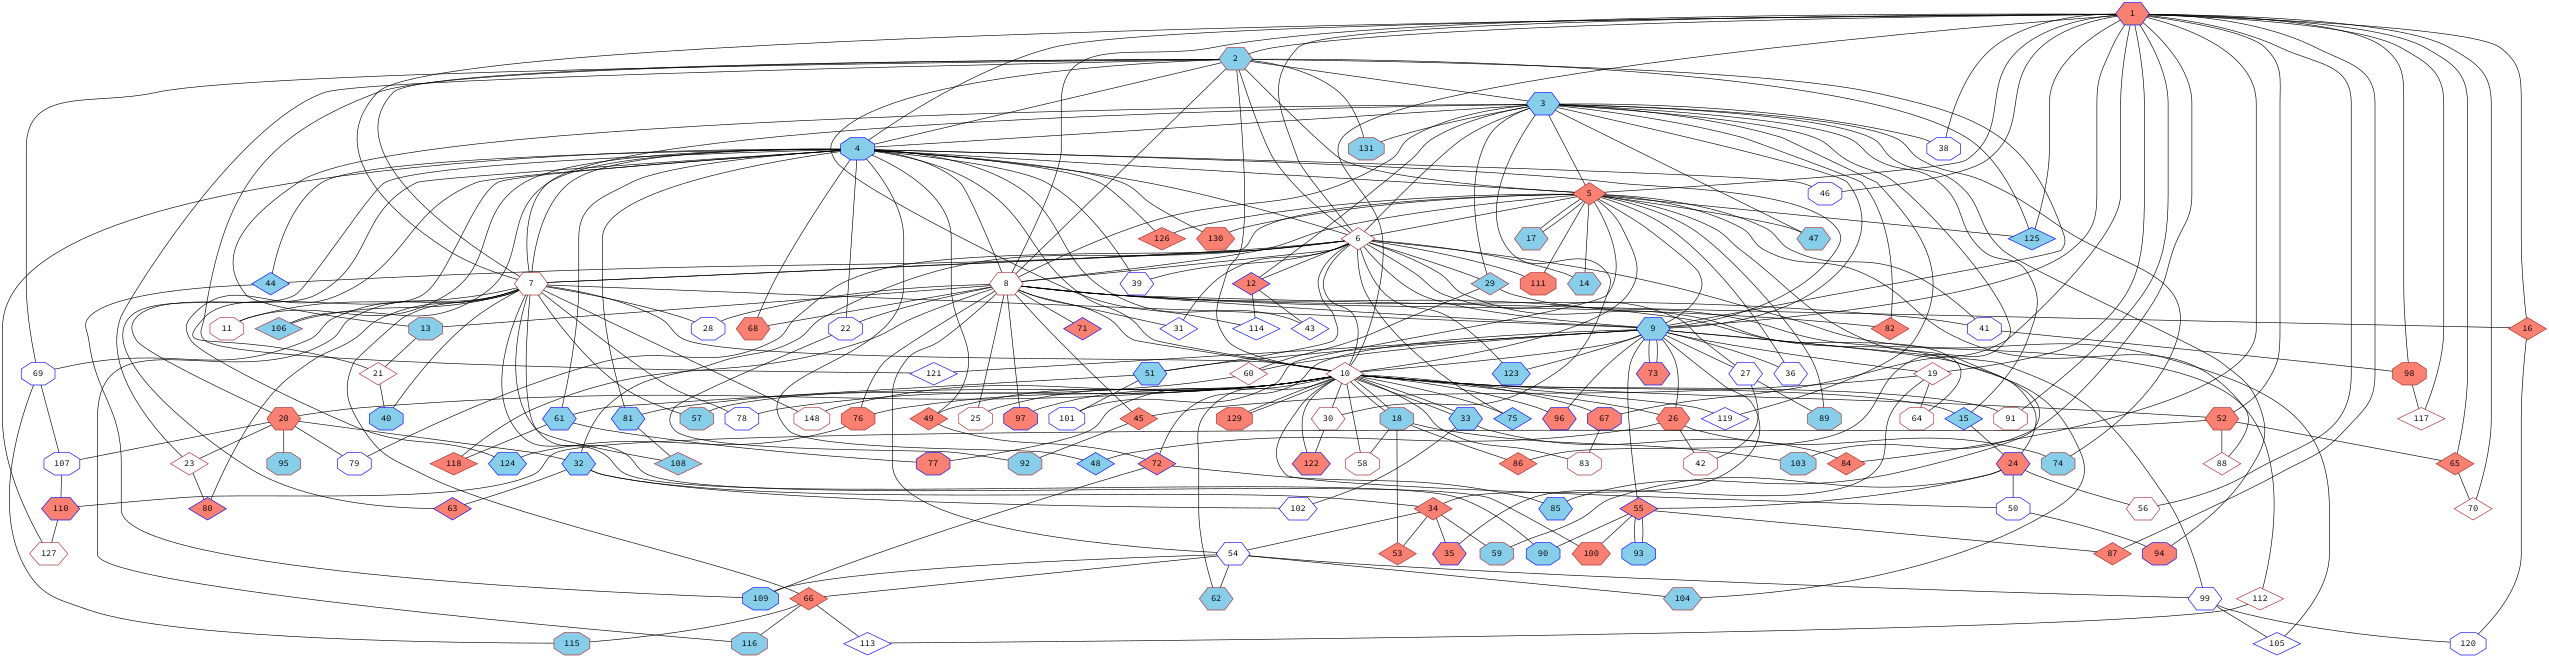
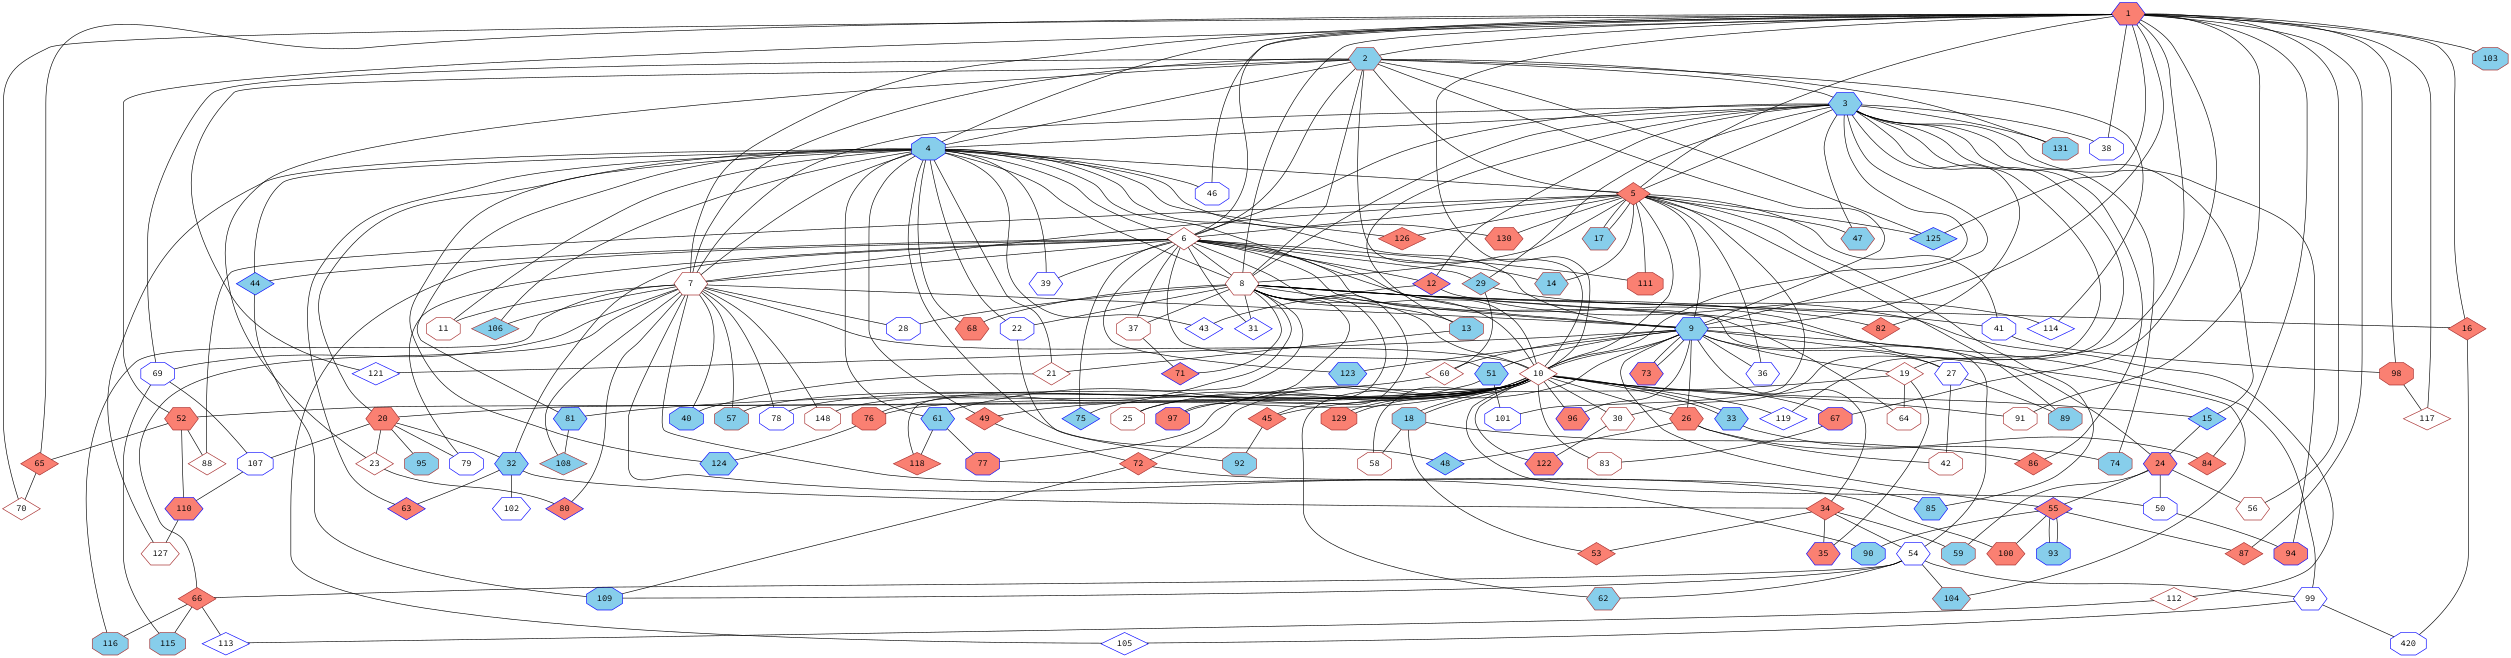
  graph {
    fontname="Source Code Pro"
    node [color=brown fillcolor=white fontname="Source Code Pro" shape=octagon style=filled]
    edge [fontname="Source Code Pro"]
    1 [color=blue fillcolor=salmon shape=hexagon]
    2 [fillcolor=skyblue shape=hexagon]
    4 [color=blue fillcolor=skyblue]
    5 [fillcolor=salmon shape=diamond]
    6 [shape=diamond]
    7 [shape=hexagon]
    8 [shape=hexagon]
    9 [color=blue fillcolor=skyblue shape=hexagon]
    10 [shape=diamond]
    16 [fillcolor=salmon shape=diamond]
    19 [shape=diamond]
    38 [color=blue]
    46 [color=blue]
    52 [fillcolor=salmon shape=hexagon]
    56 [shape=hexagon]
    65 [fillcolor=salmon shape=diamond]
    67 [color=blue fillcolor=salmon]
    70 [shape=diamond]
    84 [fillcolor=salmon shape=diamond]
    87 [fillcolor=salmon shape=diamond]
    91
    98 [fillcolor=salmon]
    103 [fillcolor=skyblue]
    117 [shape=diamond]
    125 [color=blue fillcolor=skyblue shape=diamond]
    3 [color=blue fillcolor=skyblue shape=hexagon]
    23 [shape=diamond]
    69 [color=blue]
    114 [color=blue shape=diamond]
    121 [color=blue shape=diamond]
    131 [fillcolor=skyblue]
    12 [color=blue fillcolor=salmon shape=diamond]
    13 [fillcolor=skyblue]
    15 [color=blue fillcolor=skyblue shape=diamond]
    29 [fillcolor=skyblue shape=diamond]
    30 [shape=hexagon]
    47 [fillcolor=skyblue shape=hexagon]
    74 [fillcolor=skyblue]
    82 [fillcolor=salmon shape=diamond]
    86 [fillcolor=salmon shape=diamond]
    94 [color=blue fillcolor=salmon]
    119 [color=blue shape=diamond]
    11
    20 [fillcolor=salmon shape=hexagon]
    21 [shape=diamond]
    22 [color=blue]
    39 [color=blue shape=hexagon]
    43 [color=blue shape=diamond]
    44 [color=blue fillcolor=skyblue shape=diamond]
    48 [color=blue fillcolor=skyblue shape=diamond]
    49 [fillcolor=salmon shape=diamond]
    61 [color=blue fillcolor=skyblue shape=hexagon]
    63 [color=blue fillcolor=salmon shape=diamond]
    68 [fillcolor=salmon shape=hexagon]
    81 [color=blue fillcolor=skyblue shape=hexagon]
    106 [fillcolor=skyblue shape=diamond]
    124 [color=blue fillcolor=skyblue shape=hexagon]
    126 [fillcolor=salmon shape=diamond]
    127 [shape=hexagon]
    130 [fillcolor=salmon shape=hexagon]
    14 [fillcolor=skyblue shape=hexagon]
    17 [fillcolor=skyblue shape=hexagon]
    36 [color=blue shape=hexagon]
    41 [color=blue]
    85 [color=blue fillcolor=skyblue shape=hexagon]
    88 [shape=diamond]
    89 [fillcolor=skyblue]
    101 [color=blue]
    111 [fillcolor=salmon]
    27 [color=blue shape=hexagon]
    31 [color=blue shape=diamond]
    32 [color=blue fillcolor=skyblue shape=hexagon]
+   37
    51 [color=blue fillcolor=skyblue shape=hexagon]
    64
    75 [color=blue fillcolor=skyblue shape=diamond]
    79 [color=blue]
    105 [color=blue shape=diamond]
    123 [color=blue fillcolor=skyblue shape=hexagon]
    28 [color=blue]
    40 [color=blue fillcolor=skyblue]
    57 [fillcolor=skyblue]
    66 [fillcolor=salmon shape=diamond]
    78 [color=blue]
    80 [color=blue fillcolor=salmon shape=diamond]
    90 [color=blue fillcolor=skyblue]
    100 [fillcolor=salmon shape=hexagon]
    108 [fillcolor=skyblue shape=diamond]
    116 [fillcolor=skyblue]
    n90 [label=148]
    24 [color=blue fillcolor=salmon shape=hexagon]
    25
    45 [fillcolor=salmon shape=diamond]
    54 [color=blue shape=hexagon]
    71 [color=blue fillcolor=salmon shape=diamond]
    76 [fillcolor=salmon]
    97 [color=blue fillcolor=salmon]
    118 [fillcolor=salmon shape=diamond]
    26 [fillcolor=salmon shape=hexagon]
    34 [fillcolor=salmon shape=diamond]
    55 [color=blue fillcolor=salmon shape=diamond]
    60 [shape=diamond]
-   72 [color=blue fillcolor=salmon shape=diamond]
+   72 [fillcolor=salmon shape=diamond]
    73 [color=blue fillcolor=salmon shape=hexagon]
    96 [color=blue fillcolor=salmon shape=hexagon]
    99 [color=blue shape=hexagon]
    104 [fillcolor=skyblue shape=hexagon]
    18 [fillcolor=skyblue]
    33 [color=blue fillcolor=skyblue shape=hexagon]
    50 [color=blue]
    58
    62 [fillcolor=skyblue shape=hexagon]
    77 [color=blue fillcolor=salmon]
    83
    122 [color=blue fillcolor=salmon shape=hexagon]
    129 [fillcolor=salmon]
-   120 [color=blue]
+   120 [color=blue label=420]
    35 [color=blue fillcolor=salmon shape=hexagon]
    110 [color=blue fillcolor=salmon shape=hexagon]
    107 [color=blue]
    115 [fillcolor=skyblue]
    112 [shape=diamond]
    95 [fillcolor=skyblue]
    92 [fillcolor=skyblue]
    109 [color=blue fillcolor=skyblue]
    42
    102 [color=blue shape=hexagon]
    113 [color=blue shape=diamond]
    59 [fillcolor=skyblue]
    53 [fillcolor=salmon shape=diamond]
    93 [color=blue fillcolor=skyblue]
    1 -- 2
    1 -- 4
    1 -- 5
    1 -- 6
    1 -- 7
    1 -- 8
    1 -- 9
    1 -- 10
    1 -- 16
    1 -- 19
    1 -- 38
    1 -- 46
    1 -- 52
    1 -- 56
    1 -- 65
    1 -- 67
    1 -- 70
    1 -- 84
    1 -- 87
    1 -- 91
    1 -- 98
    1 -- 103
    1 -- 117
    1 -- 125
    2 -- 4
    2 -- 5
    2 -- 6
    2 -- 7
    2 -- 8
    2 -- 9
    2 -- 10
    2 -- 125
    2 -- 3
    2 -- 23
    2 -- 69
    2 -- 114
    2 -- 121
    2 -- 131
    4 -- 5
    4 -- 6
    4 -- 7
    4 -- 8
    4 -- 9
    4 -- 10
    4 -- 46
    4 -- 11
    4 -- 20
    4 -- 21
    4 -- 22
    4 -- 39
    4 -- 43
    4 -- 44
    4 -- 48
    4 -- 49
    4 -- 61
    4 -- 63
    4 -- 68
    4 -- 81
    4 -- 106
    4 -- 124
    4 -- 126
    4 -- 127
    4 -- 130
    5 -- 6
    5 -- 7
    5 -- 8
    5 -- 9
    5 -- 10
    5 -- 125
    5 -- 47
    5 -- 126
    5 -- 130
    5 -- 14
    5 -- 17
    5 -- 17
    5 -- 36
    5 -- 41
    5 -- 85
    5 -- 88
    5 -- 89
    5 -- 101
    5 -- 111
    6 -- 7
    6 -- 8
    6 -- 9
    6 -- 10
    6 -- 12
    6 -- 29
    6 -- 39
    6 -- 44
    6 -- 14
    6 -- 111
    6 -- 27
    6 -- 31
    6 -- 32
+   6 -- 37
    6 -- 51
    6 -- 64
    6 -- 75
    6 -- 79
    6 -- 105
    6 -- 123
    7 -- 9
    7 -- 10
    7 -- 69
    7 -- 11
    7 -- 106
    7 -- 28
    7 -- 40
    7 -- 57
    7 -- 66
    7 -- 78
    7 -- 80
    7 -- 90
    7 -- 100
    7 -- 108
    7 -- 116
    7 -- n90
    8 -- 9
    8 -- 10
    8 -- 16
    8 -- 13
    8 -- 82
    8 -- 22
    8 -- 68
    8 -- 41
    8 -- 31
+   8 -- 37
    8 -- 28
    8 -- 24
    8 -- 25
    8 -- 45
    8 -- 54
    8 -- 71
    8 -- 76
    8 -- 97
    8 -- 118
    9 -- 10
    9 -- 19
    9 -- 121
    9 -- 36
    9 -- 27
    9 -- 51
    9 -- 123
    9 -- 26
    9 -- 34
    9 -- 55
    9 -- 60
    9 -- 72
    9 -- 73
    9 -- 73
    9 -- 96
    9 -- 99
    9 -- 104
    10 -- 52
    10 -- 67
    10 -- 91
    10 -- 15
    10 -- 30
    10 -- 119
    10 -- 20
    10 -- 49
    10 -- 75
    10 -- 57
    10 -- 78
    10 -- n90
    10 -- 25
    10 -- 76
    10 -- 97
    10 -- 26
    10 -- 96
    10 -- 18
    10 -- 18
    10 -- 33
    10 -- 33
    10 -- 50
    10 -- 58
    10 -- 62
    10 -- 77
    10 -- 83
    10 -- 122
    10 -- 129
    10 -- 129
    16 -- 120
    19 -- 64
    19 -- 45
    19 -- 35
    52 -- 65
    52 -- 88
    52 -- 110
    65 -- 70
    67 -- 83
    98 -- 117
    3 -- 4
    3 -- 5
    3 -- 6
    3 -- 7
    3 -- 8
    3 -- 9
+   3 -- 10
    3 -- 38
    3 -- 131
    3 -- 12
    3 -- 13
    3 -- 15
    3 -- 29
    3 -- 30
    3 -- 47
    3 -- 74
    3 -- 82
    3 -- 86
    3 -- 94
    3 -- 119
    23 -- 80
    69 -- 107
    69 -- 115
    12 -- 114
    12 -- 43
    13 -- 21
    15 -- 24
    29 -- 60
    29 -- 112
    30 -- 122
    20 -- 23
    20 -- 32
    20 -- 79
    20 -- 107
    20 -- 95
    21 -- 40
    22 -- 92
    44 -- 109
    49 -- 72
    61 -- 118
    61 -- 77
    81 -- 108
    41 -- 98
    27 -- 89
    27 -- 42
    32 -- 63
    32 -- 34
    32 -- 102
+   37 -- 71
    51 -- 61
    51 -- 101
    66 -- 116
    66 -- 115
    66 -- 113
    24 -- 56
    24 -- 55
    24 -- 50
    24 -- 59
    45 -- 92
    54 -- 66
    54 -- 99
    54 -- 104
    54 -- 62
    54 -- 109
    76 -- 124
    26 -- 74
    26 -- 48
    26 -- 42
    34 -- 54
    34 -- 35
    34 -- 59
    34 -- 53
    55 -- 87
    55 -- 90
    55 -- 100
    55 -- 93
    55 -- 93
    60 -- 81
    72 -- 85
    72 -- 109
    99 -- 105
    99 -- 120
-   18 -- 103
    18 -- 86
    18 -- 58
    18 -- 53
    33 -- 84
-   33 -- 102
    50 -- 94
    110 -- 127
    107 -- 110
    112 -- 113
  }
